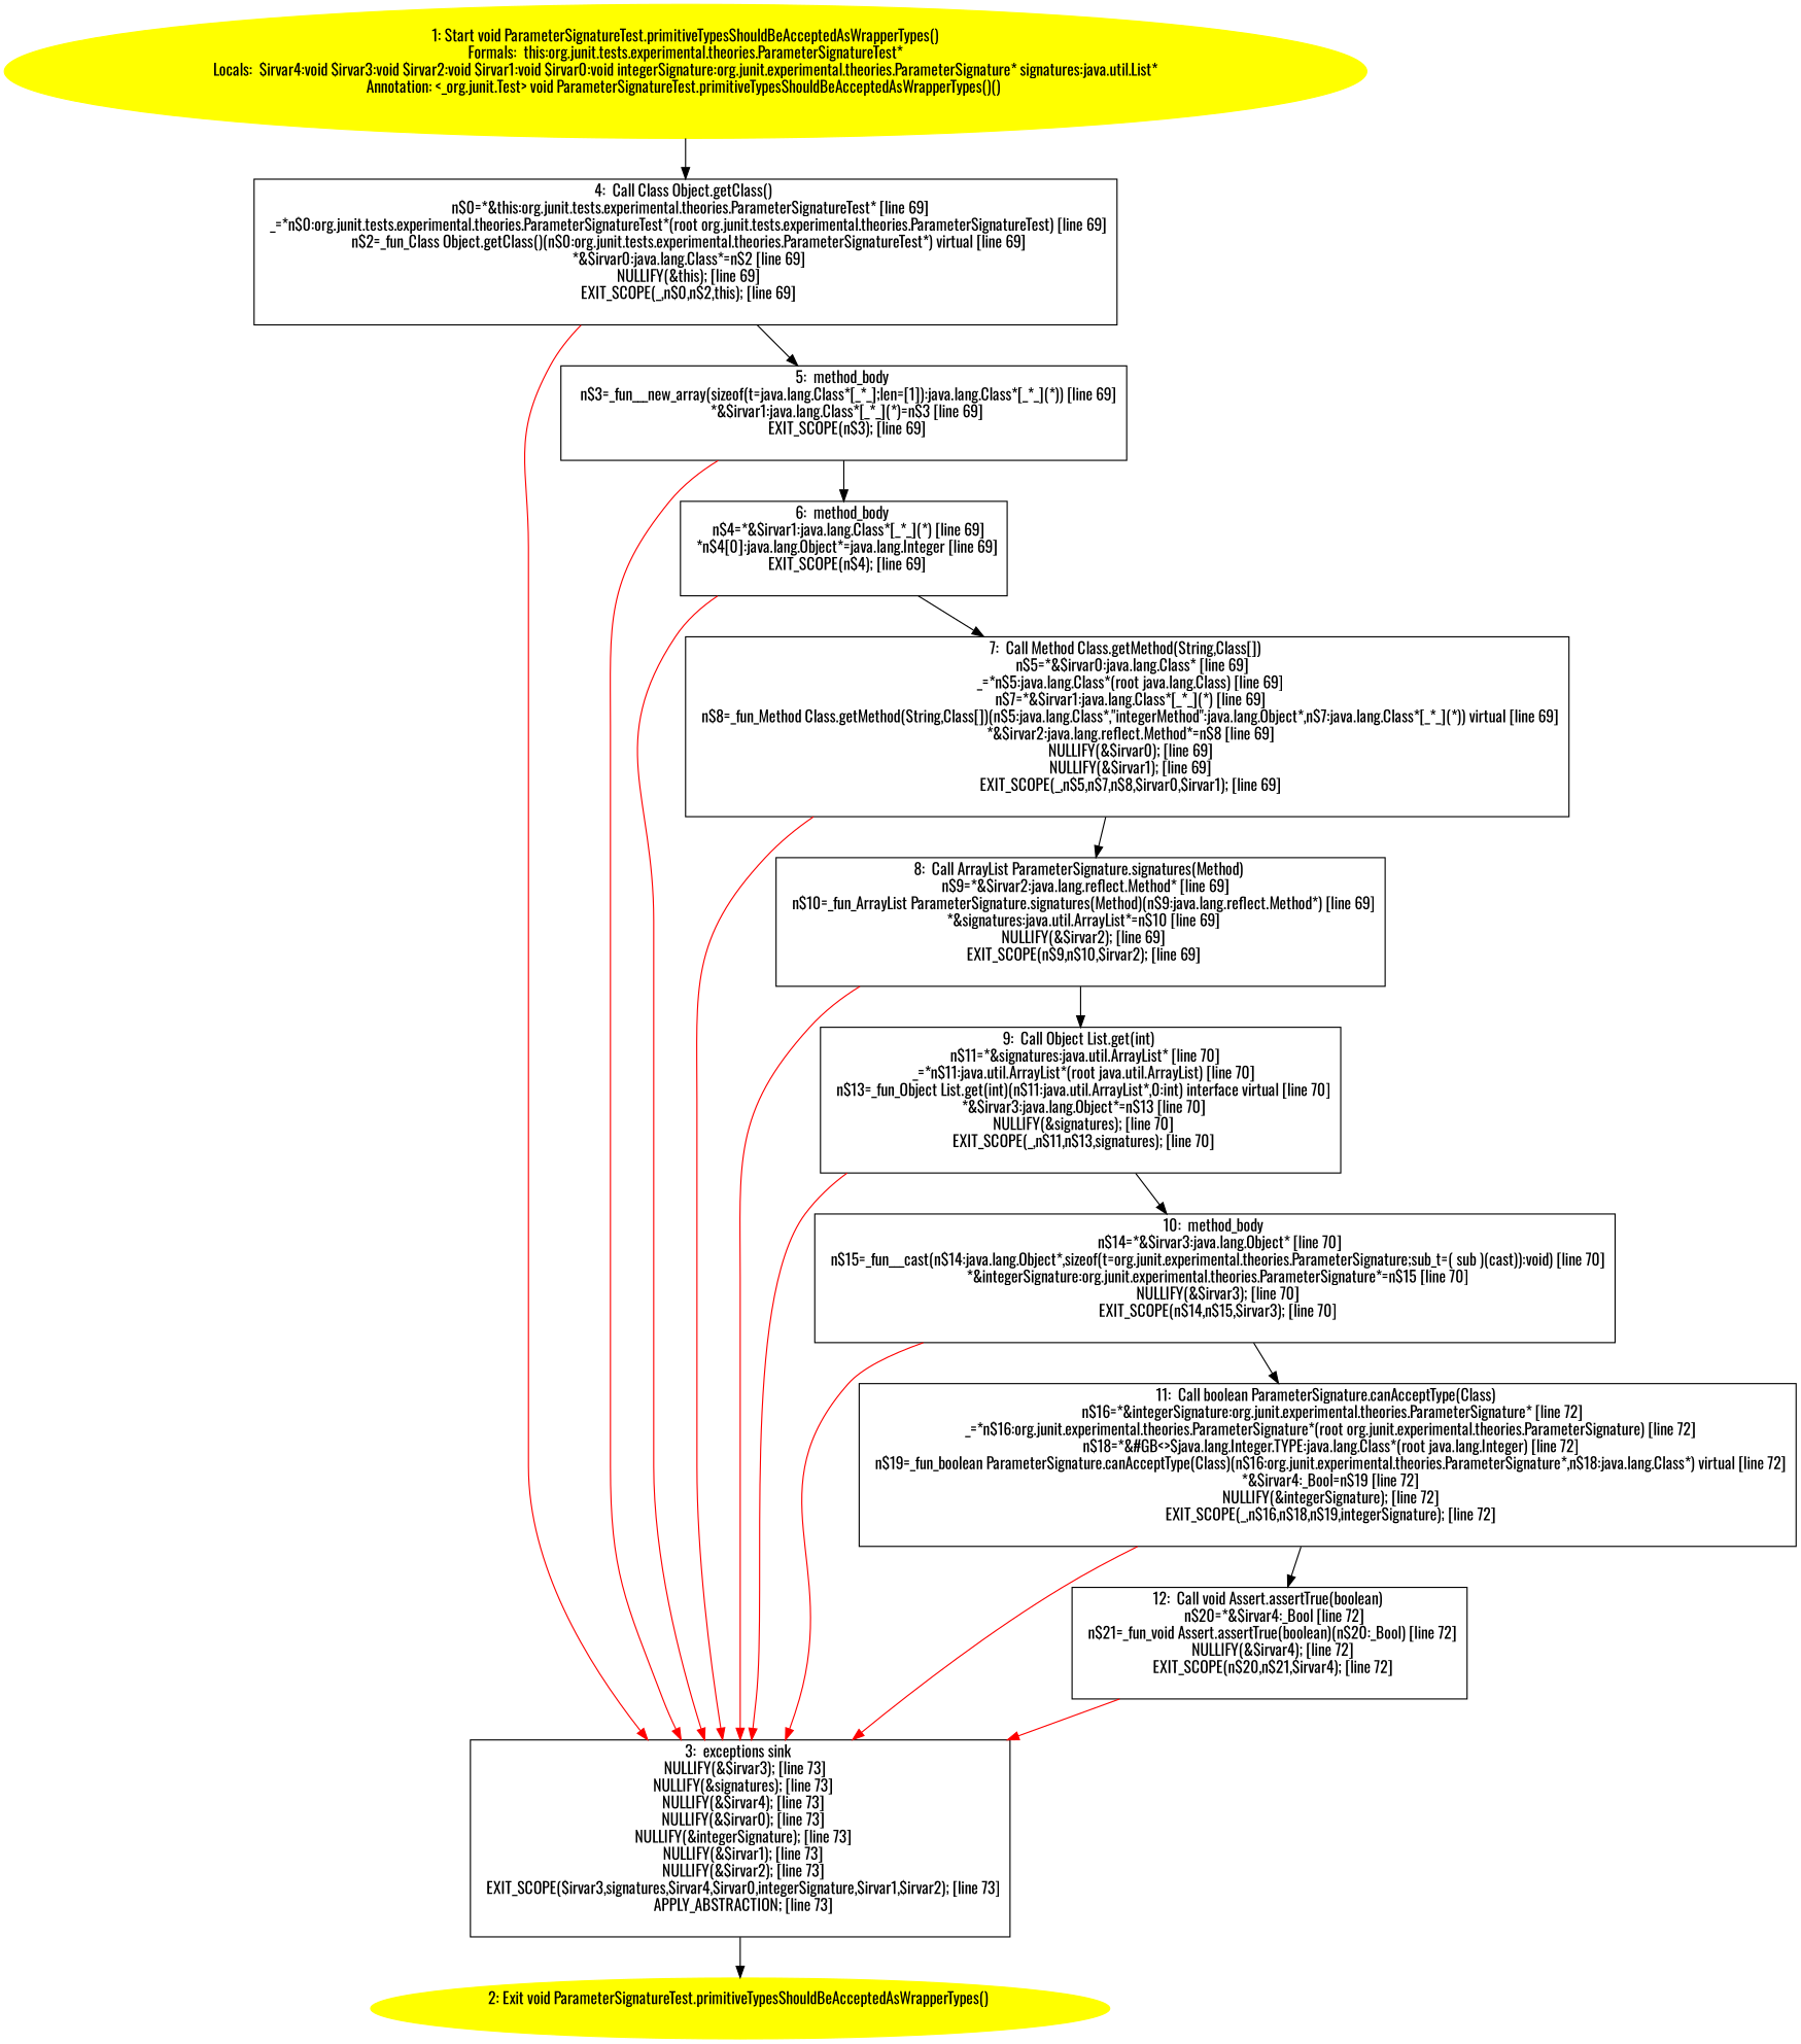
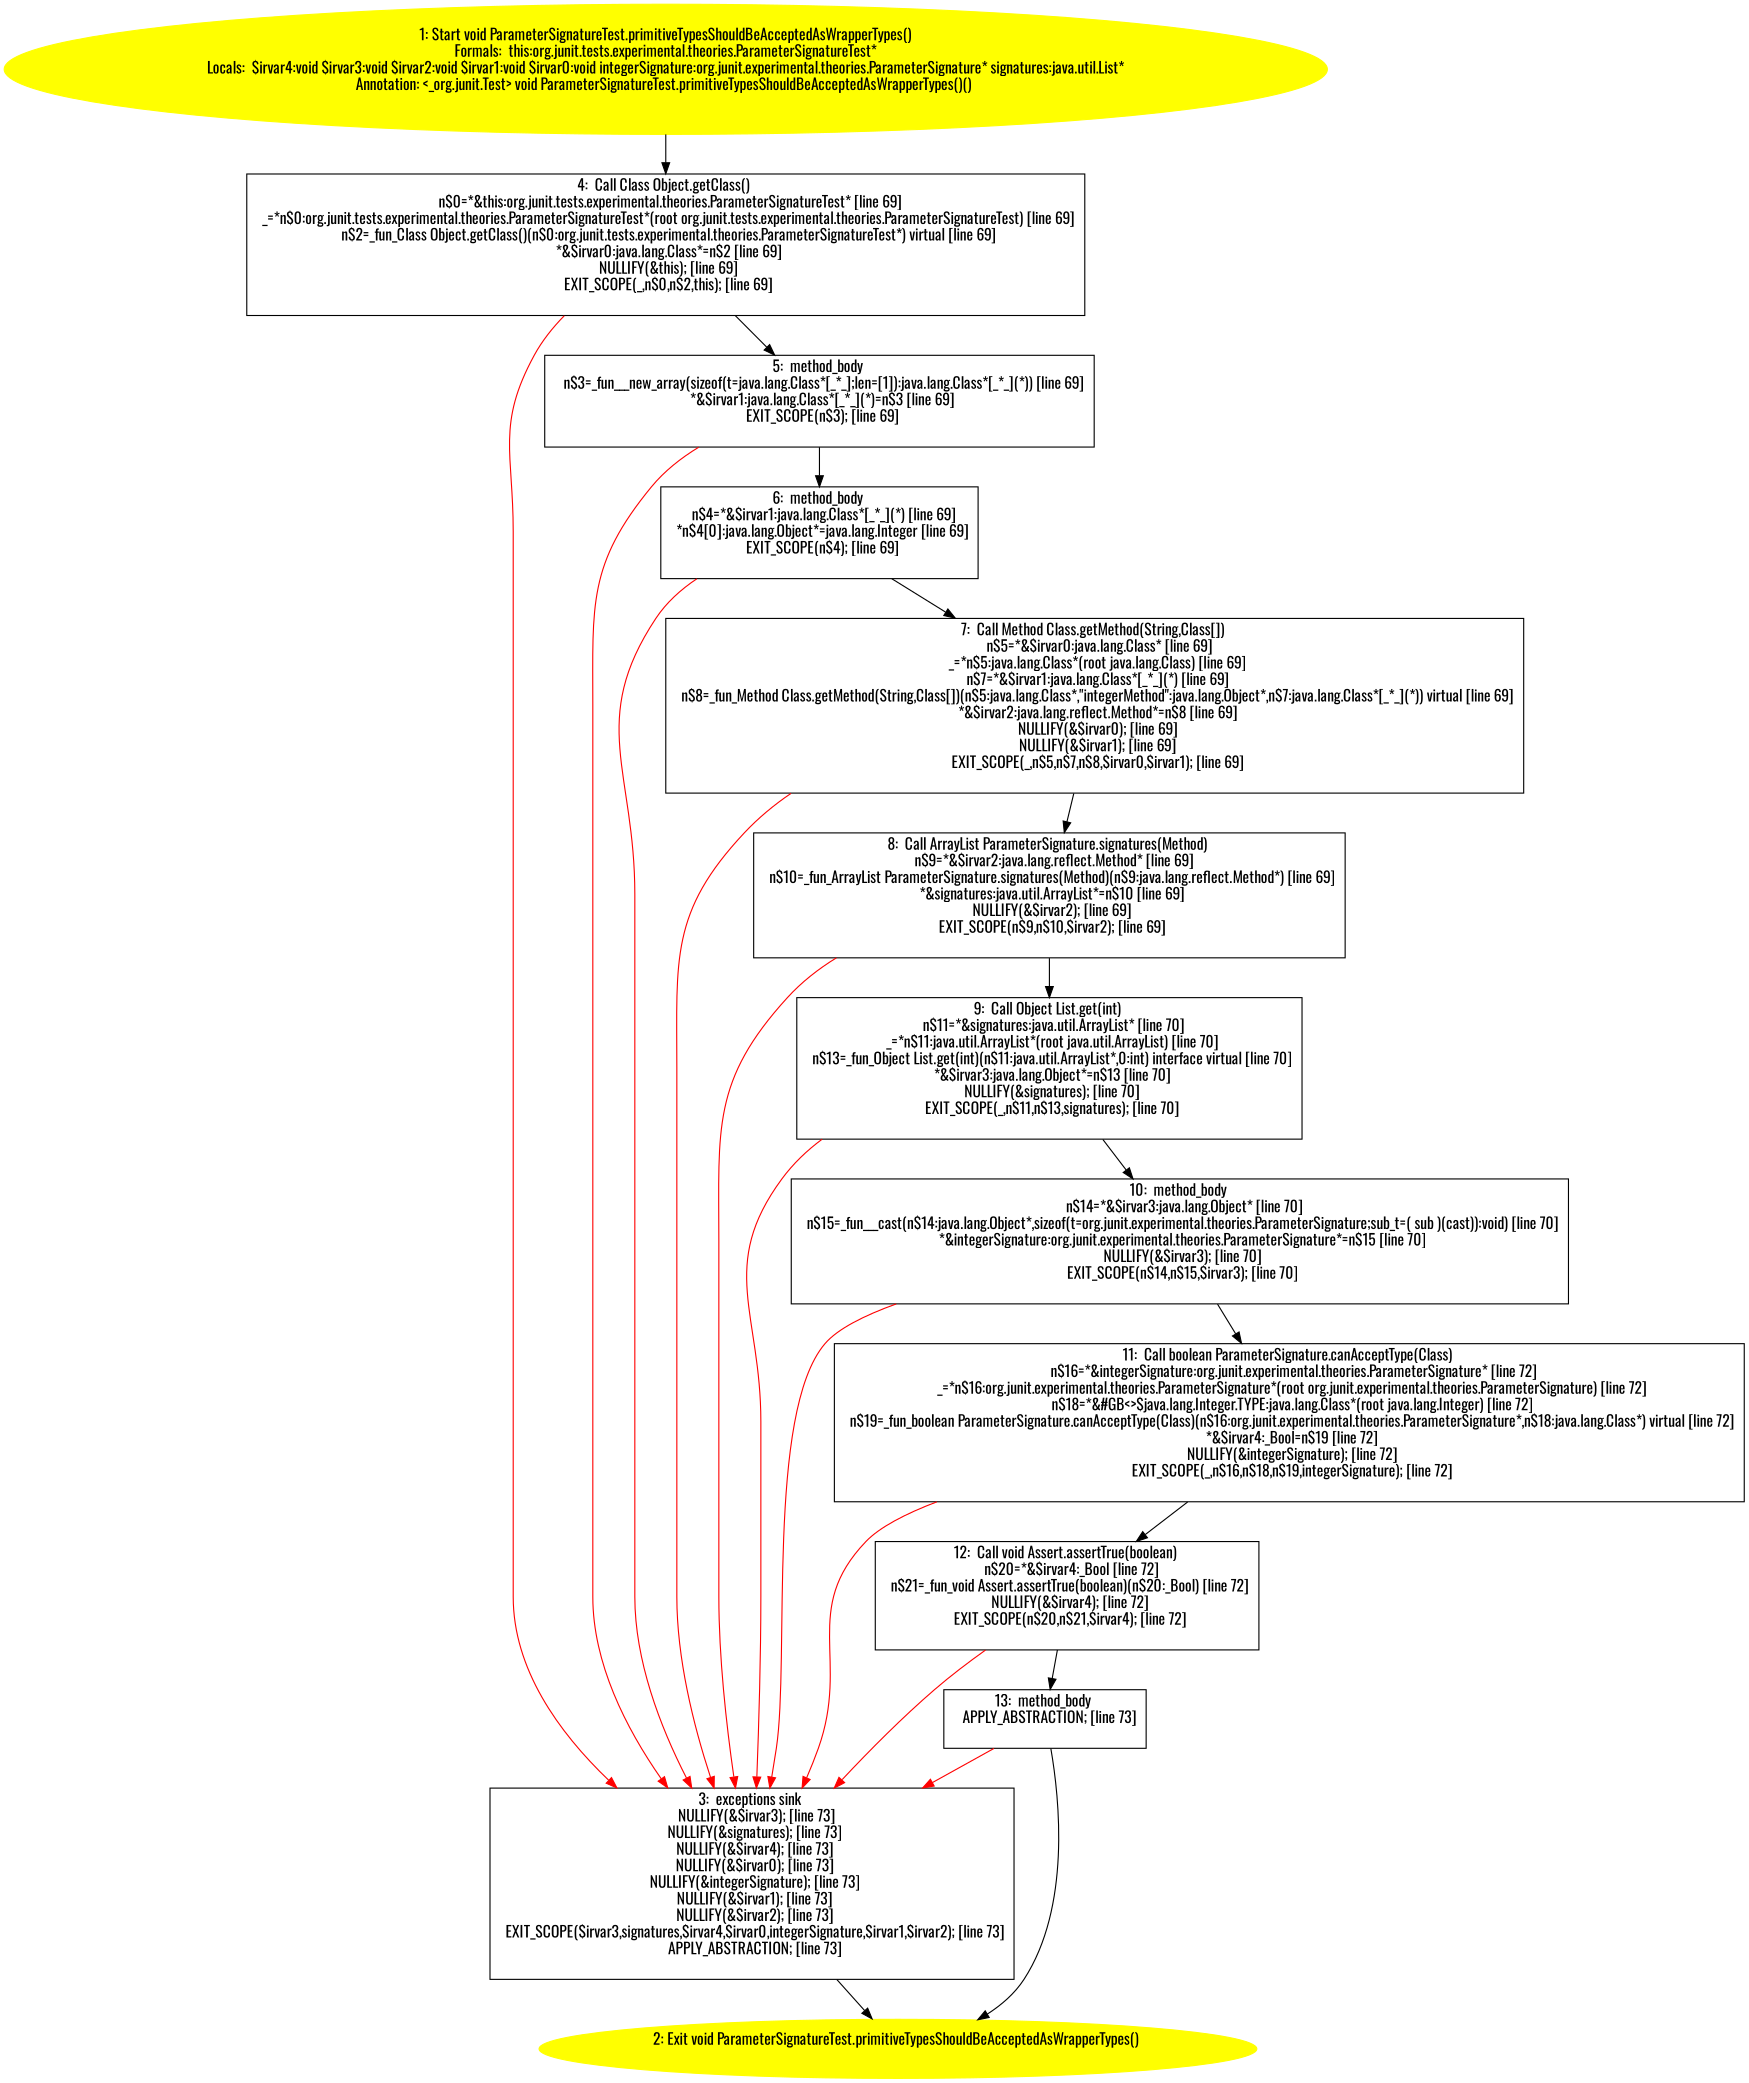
  digraph {
    fontname=Oswald
    node [fontname=Oswald shape=box]
    edge [fontname=Oswald]
    n1 [color=yellow label="1: Start void ParameterSignatureTest.primitiveTypesShouldBeAcceptedAsWrapperTypes()\nFormals:  this:org.junit.tests.experimental.theories.ParameterSignatureTest*\nLocals:  $irvar4:void $irvar3:void $irvar2:void $irvar1:void $irvar0:void integerSignature:org.junit.experimental.theories.ParameterSignature* signatures:java.util.List*\nAnnotation: <_org.junit.Test> void ParameterSignatureTest.primitiveTypesShouldBeAcceptedAsWrapperTypes()() \n  " style=filled shape=""]
    n2 [label="4:  Call Class Object.getClass() \n   n$0=*&this:org.junit.tests.experimental.theories.ParameterSignatureTest* [line 69]\n  _=*n$0:org.junit.tests.experimental.theories.ParameterSignatureTest*(root org.junit.tests.experimental.theories.ParameterSignatureTest) [line 69]\n  n$2=_fun_Class Object.getClass()(n$0:org.junit.tests.experimental.theories.ParameterSignatureTest*) virtual [line 69]\n  *&$irvar0:java.lang.Class*=n$2 [line 69]\n  NULLIFY(&this); [line 69]\n  EXIT_SCOPE(_,n$0,n$2,this); [line 69]\n "]
    n3 [label="3:  exceptions sink \n   NULLIFY(&$irvar3); [line 73]\n  NULLIFY(&signatures); [line 73]\n  NULLIFY(&$irvar4); [line 73]\n  NULLIFY(&$irvar0); [line 73]\n  NULLIFY(&integerSignature); [line 73]\n  NULLIFY(&$irvar1); [line 73]\n  NULLIFY(&$irvar2); [line 73]\n  EXIT_SCOPE($irvar3,signatures,$irvar4,$irvar0,integerSignature,$irvar1,$irvar2); [line 73]\n  APPLY_ABSTRACTION; [line 73]\n "]
    n4 [label="5:  method_body \n   n$3=_fun___new_array(sizeof(t=java.lang.Class*[_*_];len=[1]):java.lang.Class*[_*_](*)) [line 69]\n  *&$irvar1:java.lang.Class*[_*_](*)=n$3 [line 69]\n  EXIT_SCOPE(n$3); [line 69]\n "]
    n5 [color=yellow label="2: Exit void ParameterSignatureTest.primitiveTypesShouldBeAcceptedAsWrapperTypes() \n  " style=filled shape=""]
    n6 [label="6:  method_body \n   n$4=*&$irvar1:java.lang.Class*[_*_](*) [line 69]\n  *n$4[0]:java.lang.Object*=java.lang.Integer [line 69]\n  EXIT_SCOPE(n$4); [line 69]\n "]
    n7 [label="7:  Call Method Class.getMethod(String,Class[]) \n   n$5=*&$irvar0:java.lang.Class* [line 69]\n  _=*n$5:java.lang.Class*(root java.lang.Class) [line 69]\n  n$7=*&$irvar1:java.lang.Class*[_*_](*) [line 69]\n  n$8=_fun_Method Class.getMethod(String,Class[])(n$5:java.lang.Class*,\"integerMethod\":java.lang.Object*,n$7:java.lang.Class*[_*_](*)) virtual [line 69]\n  *&$irvar2:java.lang.reflect.Method*=n$8 [line 69]\n  NULLIFY(&$irvar0); [line 69]\n  NULLIFY(&$irvar1); [line 69]\n  EXIT_SCOPE(_,n$5,n$7,n$8,$irvar0,$irvar1); [line 69]\n "]
    n8 [label="8:  Call ArrayList ParameterSignature.signatures(Method) \n   n$9=*&$irvar2:java.lang.reflect.Method* [line 69]\n  n$10=_fun_ArrayList ParameterSignature.signatures(Method)(n$9:java.lang.reflect.Method*) [line 69]\n  *&signatures:java.util.ArrayList*=n$10 [line 69]\n  NULLIFY(&$irvar2); [line 69]\n  EXIT_SCOPE(n$9,n$10,$irvar2); [line 69]\n "]
    n9 [label="9:  Call Object List.get(int) \n   n$11=*&signatures:java.util.ArrayList* [line 70]\n  _=*n$11:java.util.ArrayList*(root java.util.ArrayList) [line 70]\n  n$13=_fun_Object List.get(int)(n$11:java.util.ArrayList*,0:int) interface virtual [line 70]\n  *&$irvar3:java.lang.Object*=n$13 [line 70]\n  NULLIFY(&signatures); [line 70]\n  EXIT_SCOPE(_,n$11,n$13,signatures); [line 70]\n "]
    n10 [label="10:  method_body \n   n$14=*&$irvar3:java.lang.Object* [line 70]\n  n$15=_fun___cast(n$14:java.lang.Object*,sizeof(t=org.junit.experimental.theories.ParameterSignature;sub_t=( sub )(cast)):void) [line 70]\n  *&integerSignature:org.junit.experimental.theories.ParameterSignature*=n$15 [line 70]\n  NULLIFY(&$irvar3); [line 70]\n  EXIT_SCOPE(n$14,n$15,$irvar3); [line 70]\n "]
    n11 [label="11:  Call boolean ParameterSignature.canAcceptType(Class) \n   n$16=*&integerSignature:org.junit.experimental.theories.ParameterSignature* [line 72]\n  _=*n$16:org.junit.experimental.theories.ParameterSignature*(root org.junit.experimental.theories.ParameterSignature) [line 72]\n  n$18=*&#GB<>$java.lang.Integer.TYPE:java.lang.Class*(root java.lang.Integer) [line 72]\n  n$19=_fun_boolean ParameterSignature.canAcceptType(Class)(n$16:org.junit.experimental.theories.ParameterSignature*,n$18:java.lang.Class*) virtual [line 72]\n  *&$irvar4:_Bool=n$19 [line 72]\n  NULLIFY(&integerSignature); [line 72]\n  EXIT_SCOPE(_,n$16,n$18,n$19,integerSignature); [line 72]\n "]
    n12 [label="12:  Call void Assert.assertTrue(boolean) \n   n$20=*&$irvar4:_Bool [line 72]\n  n$21=_fun_void Assert.assertTrue(boolean)(n$20:_Bool) [line 72]\n  NULLIFY(&$irvar4); [line 72]\n  EXIT_SCOPE(n$20,n$21,$irvar4); [line 72]\n "]
+   n13 [label="13:  method_body \n   APPLY_ABSTRACTION; [line 73]\n "]
    n1 -> n2
    n2 -> n3 [color=red]
    n2 -> n4
    n3 -> n5
    n4 -> n3 [color=red]
    n4 -> n6
    n6 -> n3 [color=red]
    n6 -> n7
    n7 -> n3 [color=red]
    n7 -> n8
    n8 -> n3 [color=red]
    n8 -> n9
    n9 -> n3 [color=red]
    n9 -> n10
    n10 -> n3 [color=red]
    n10 -> n11
    n11 -> n3 [color=red]
    n11 -> n12
    n12 -> n3 [color=red]
+   n12 -> n13
+   n13 -> n3 [color=red]
+   n13 -> n5
  }
